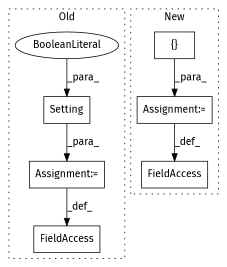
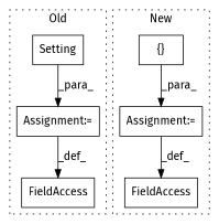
  digraph {
    fontname="Fira Sans"
    node [a=22 l=14 shape=box fontname="Fira Sans"]
    edge [fontname="Fira Sans"]
    n1 [a=32 l="8,1" label=Setting s="1147,1160"]
    n2 [label=FieldAccess s=1132]
    n3 [a=7 l=1 label="Assignment:=" s=1146]
-   n4 [a=9 l=5 label=BooleanLiteral s=1155 shape=ellipse]
    n5 [a=4 l="1,1" label="{}" s="1370,1425"]
    n6 [a=7 l=1 label="Assignment:=" s=1175]
    n7 [label=FieldAccess s=1161]
    subgraph cluster_1 {
      label=Old
      style=dotted
      n1
      n2
      n3
-     n4
    }
    subgraph cluster_2 {
      label=New
      style=dotted
      n5
      n6
      n7
    }
    n1 -> n3 [label=_para_]
    n3 -> n2 [label=_def_]
-   n4 -> n1 [label=_para_]
    n5 -> n6 [label=_para_]
    n6 -> n7 [label=_def_]
  }
